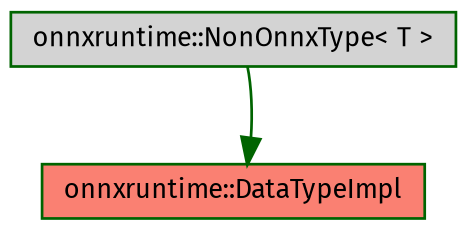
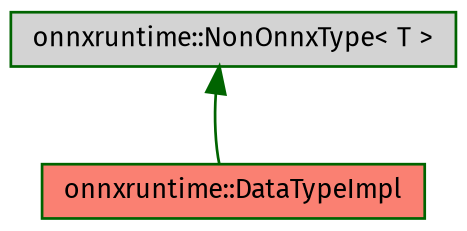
  digraph {
    fontname="Fira Sans"
    node [color=darkgreen fontname="Fira Sans" fontsize=10 shape=record style=filled]
    n1 [fillcolor=lightgrey fontcolor=black height=0.2 label="onnxruntime::NonOnnxType\< T \>" width=0.4]
    n2 [fillcolor=salmon height=0.2 label="onnxruntime::DataTypeImpl" width=0.4]
-   n2 -> n1 [color=darkgreen dir=back fontname="Fira Sans" fontsize=10 labelfontname=Helvetica labelfontsize=10 style=solid]
+   n1 -> n2 [color=darkgreen dir=back fontname="Fira Sans" fontsize=10 labelfontname=Helvetica labelfontsize=10 style=solid]
  }
